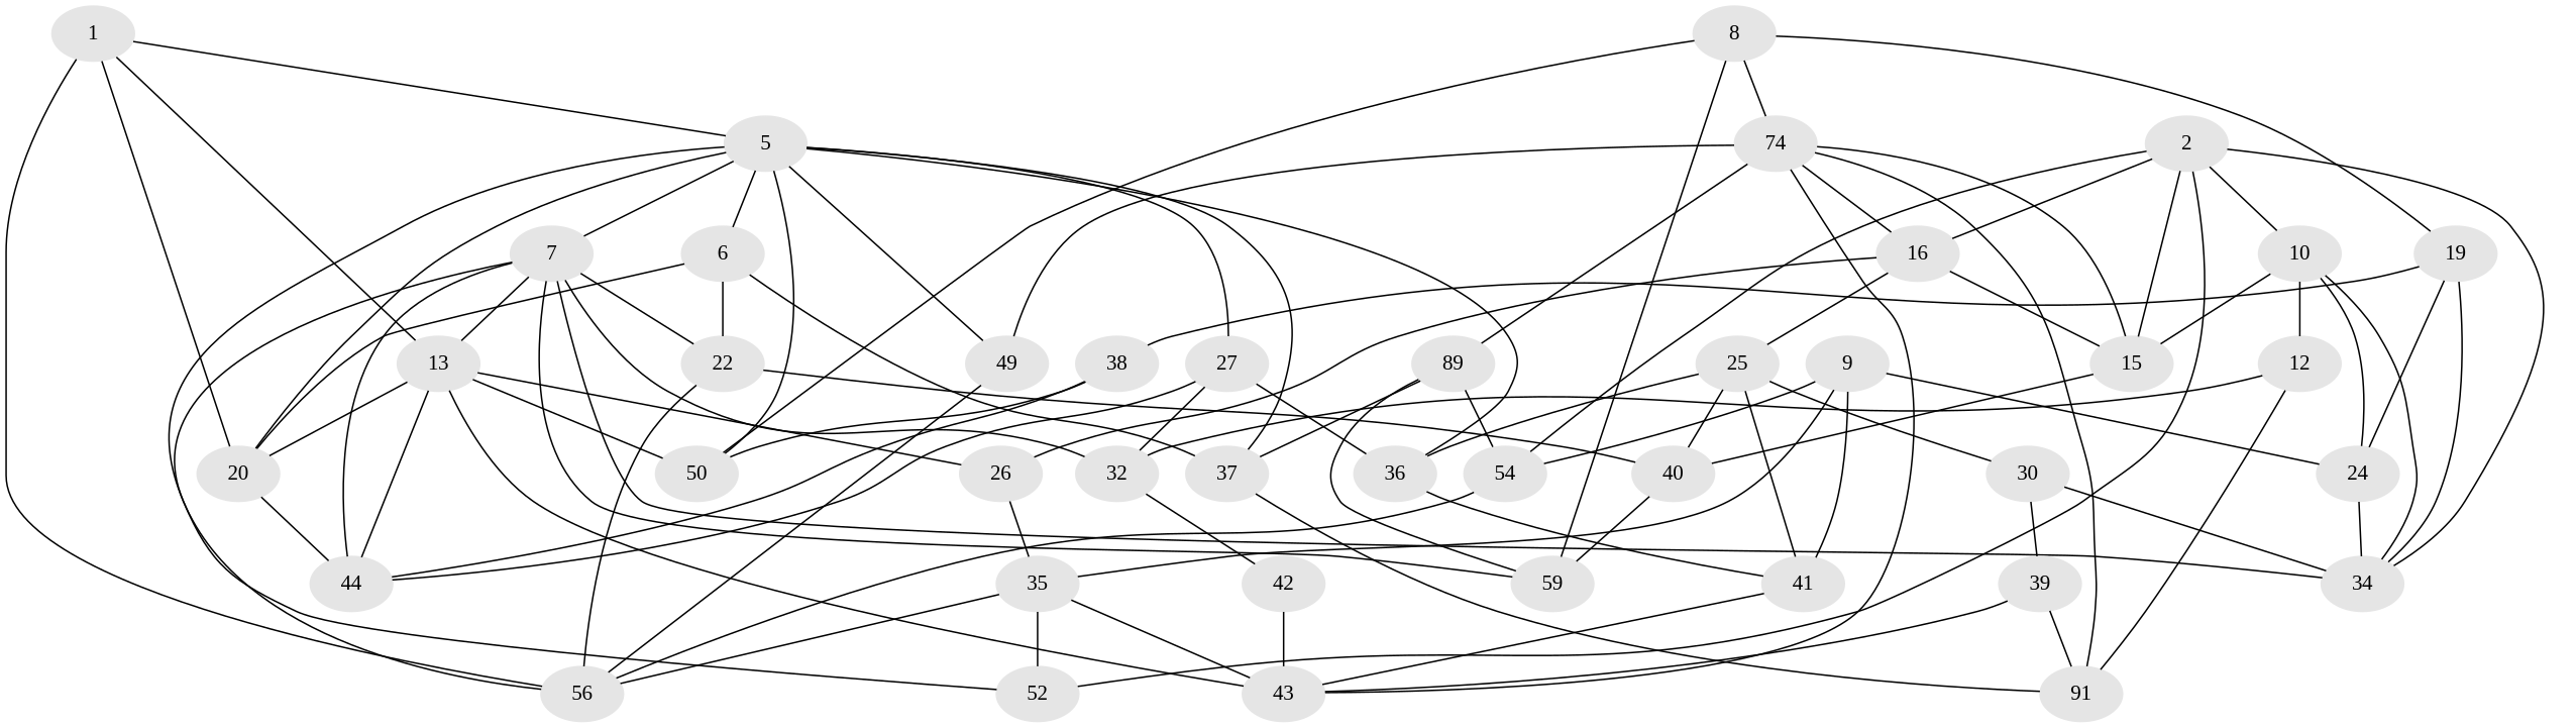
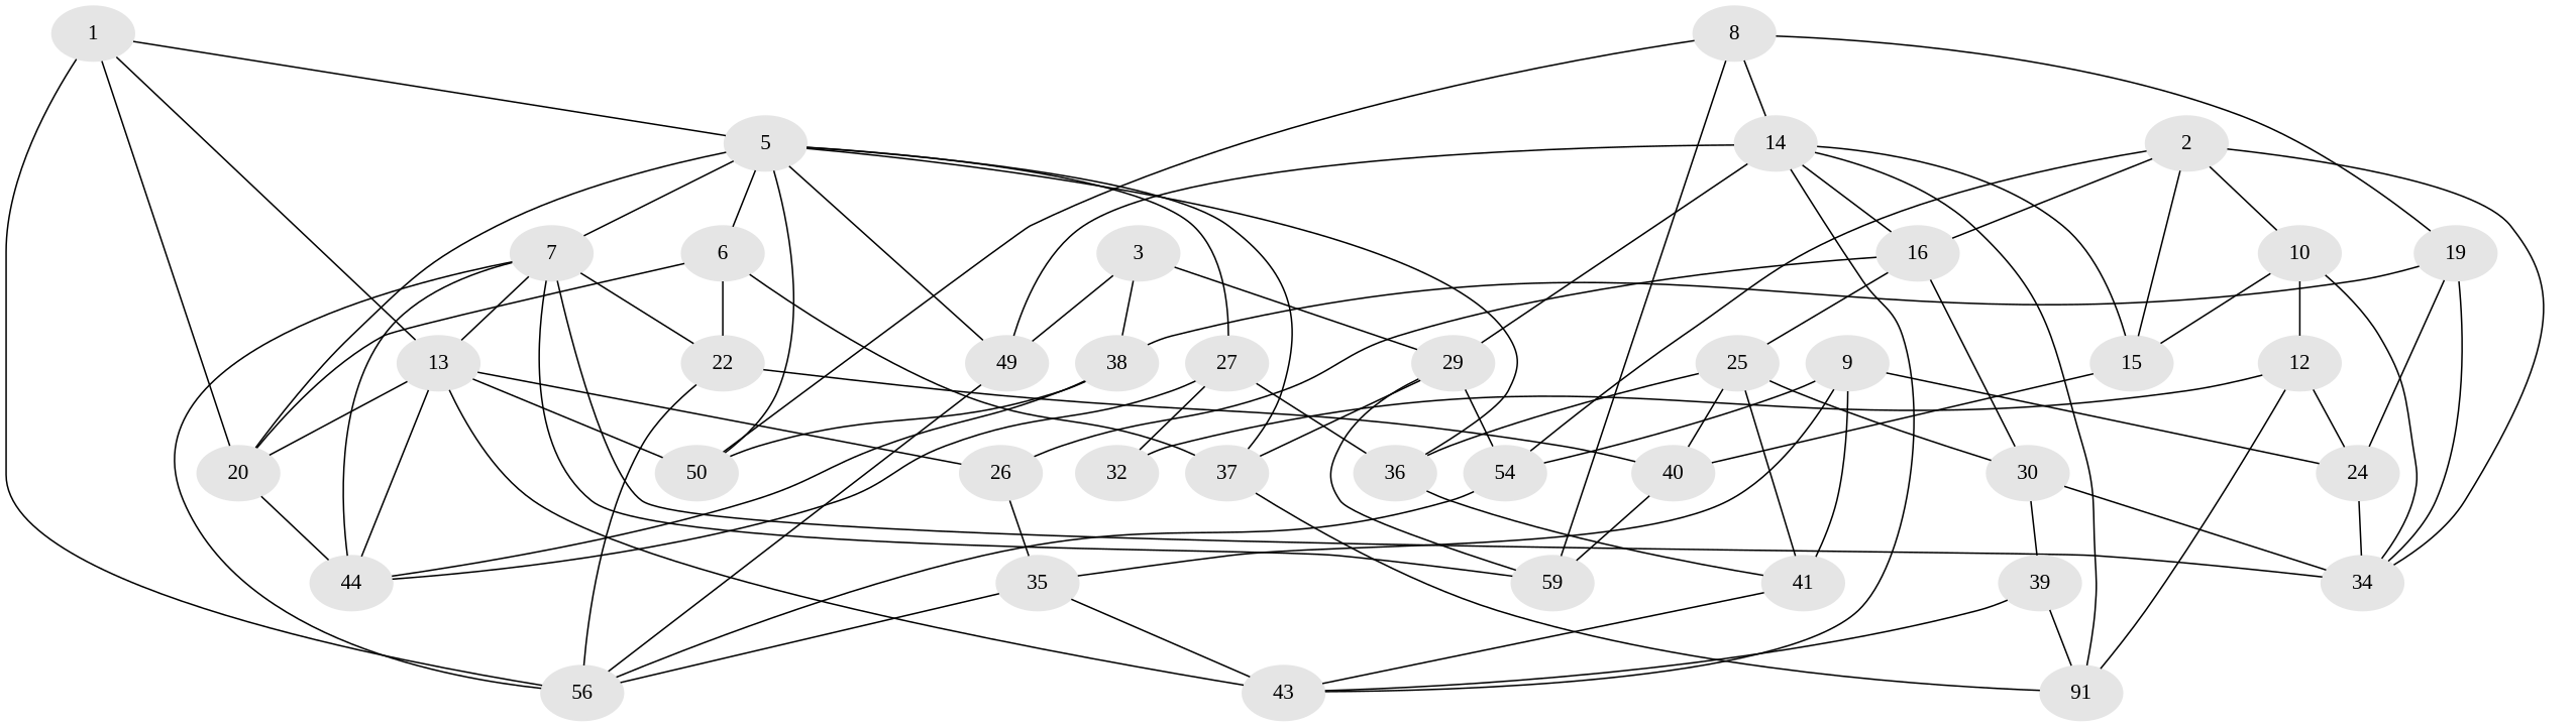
  graph {
    fontname="Liberation Serif"
    node [color=gray90 fontname="Liberation Serif" style=filled]
    edge [fontname="Liberation Serif"]
    5 [super="+33+23"]
    20 [super="+31"]
-   52
    49
    6
    7 [super="+11"]
    27
    36
    37
    50
    1
    13 [super="+17"]
    56 [super="+61"]
    44 [super="+47"]
    26
    43 [super="+46+53"]
    2 [super="+4"]
    10
    15
    16 [super="+21"]
    34 [super="+60"]
    54
    12
    40
    25 [super="+57"]
    30
-   29 [super="+45" label=89]
+   29 [super="+45"]
    59
+   3
    38
    22
    32
    41
    n34 [label=91]
-   42
-   14 [super="+28+55" label=74]
+   14 [super="+28+55"]
    8
    19
    24
    9
    35
    39
    5 -- 20
-   5 -- 52
    5 -- 49
    5 -- 6
    5 -- 7
    5 -- 27
    5 -- 36
    5 -- 37
    5 -- 50
    20 -- 44 [weight=2]
    49 -- 56
    6 -- 20
    6 -- 37
    6 -- 22
    7 -- 13
    7 -- 56
    7 -- 44
    7 -- 34
    7 -- 59
    7 -- 22
-   7 -- 32
    27 -- 36
    27 -- 44
    27 -- 32
    36 -- 41
    37 -- n34
    1 -- 5
    1 -- 20
    1 -- 13
    1 -- 56
    13 -- 20
    13 -- 50
    13 -- 44
    13 -- 26 [weight=2]
    13 -- 43
    26 -- 35
-   2 -- 52
    2 -- 10
    2 -- 15
    2 -- 16
    2 -- 34
    2 -- 54
    10 -- 15
    10 -- 34
    10 -- 12
    15 -- 40
    16 -- 26
    16 -- 25 [weight=2]
-   16 -- 15
+   16 -- 30
    54 -- 56
    12 -- 32
    12 -- n34
-   10 -- 24
+   12 -- 24
    40 -- 59
    25 -- 36
    25 -- 40
    25 -- 30
    25 -- 41
    30 -- 34
    30 -- 39
    29 -- 37
    29 -- 54
    29 -- 59
+   3 -- 49
+   3 -- 29 [weight=2]
+   3 -- 38
    38 -- 50
    38 -- 44
    22 -- 56
    22 -- 40
-   32 -- 42
    41 -- 43
-   42 -- 43 [weight=3]
    14 -- 49
    14 -- 43
    14 -- 15
    14 -- 16
    14 -- 29
    14 -- n34
    8 -- 50
    8 -- 59
    8 -- 14
    8 -- 19
    19 -- 34
    19 -- 38
    19 -- 24
    24 -- 34
    9 -- 54
    9 -- 41
    9 -- 24
    9 -- 35
-   35 -- 52
    35 -- 56
    35 -- 43
    39 -- 43
    39 -- n34
  }
